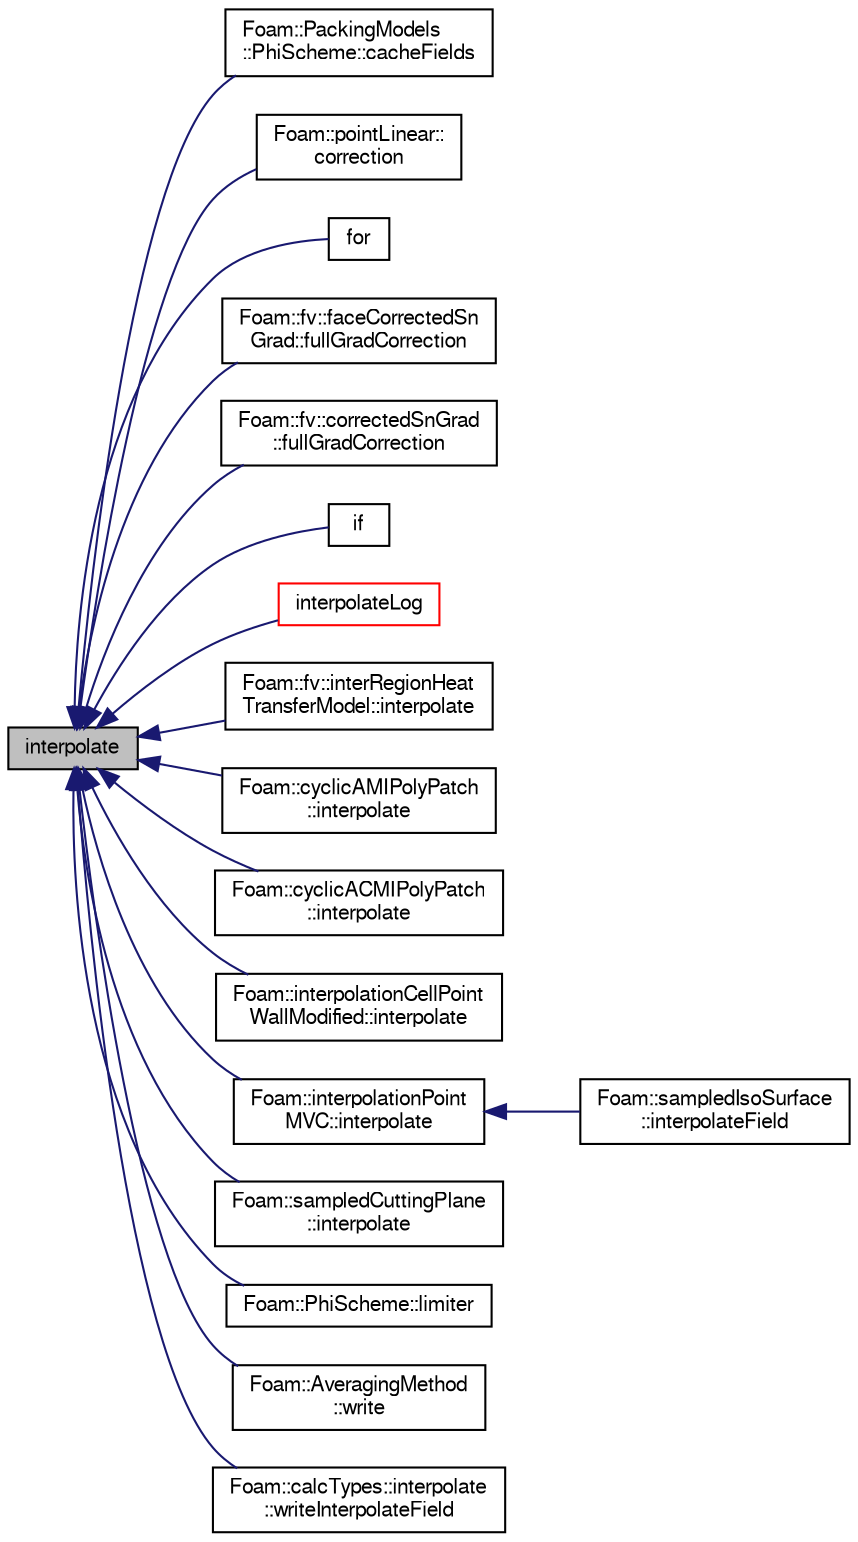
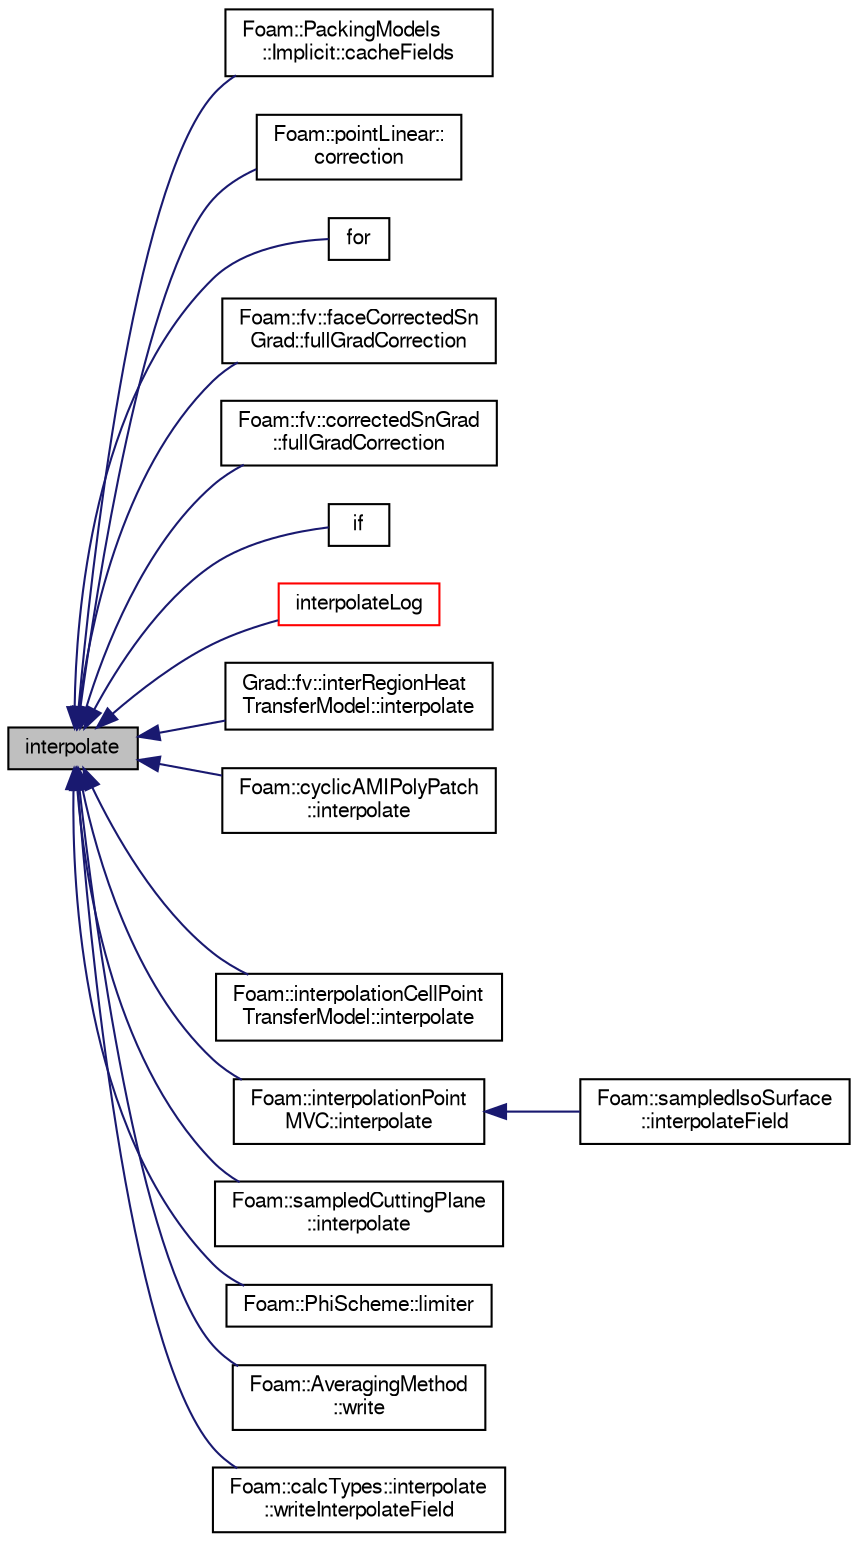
  digraph {
    rankdir=LR
    node [color=black fontname=FreeSans fontsize=10 shape=record]
    edge [color=midnightblue dir=back fontname=FreeSans fontsize=10 labelfontname=FreeSans labelfontsize=10 style=solid]
    n1 [fillcolor=grey75 fontcolor=black height=0.2 label=interpolate style=filled width=0.4]
-   n2 [height=0.2 label="Foam::PackingModels\l::PhiScheme::cacheFields" width=0.4]
+   n2 [height=0.2 label="Foam::PackingModels\l::Implicit::cacheFields" width=0.4]
    n3 [height=0.2 label="Foam::pointLinear::\lcorrection" width=0.4]
    n4 [height=0.2 label=for width=0.4]
    n5 [height=0.2 label="Foam::fv::faceCorrectedSn\lGrad::fullGradCorrection" width=0.4]
    n6 [height=0.2 label="Foam::fv::correctedSnGrad\l::fullGradCorrection" width=0.4]
    n7 [height=0.2 label=if width=0.4]
    n8 [color=red height=0.2 label=interpolateLog width=0.4]
-   n9 [height=0.2 label="Foam::fv::interRegionHeat\lTransferModel::interpolate" width=0.4]
+   n9 [height=0.2 label="Grad::fv::interRegionHeat\lTransferModel::interpolate" width=0.4]
    n10 [height=0.2 label="Foam::cyclicAMIPolyPatch\l::interpolate" width=0.4]
-   n11 [height=0.2 label="Foam::cyclicACMIPolyPatch\l::interpolate" width=0.4]
-   n12 [height=0.2 label="Foam::interpolationCellPoint\lWallModified::interpolate" width=0.4]
+   n12 [height=0.2 label="Foam::interpolationCellPoint\lTransferModel::interpolate" width=0.4]
    n13 [height=0.2 label="Foam::interpolationPoint\lMVC::interpolate" width=0.4]
    n14 [height=0.2 label="Foam::sampledCuttingPlane\l::interpolate" width=0.4]
    n15 [height=0.2 label="Foam::PhiScheme::limiter" width=0.4]
    n16 [height=0.2 label="Foam::AveragingMethod\l::write" width=0.4]
    n17 [height=0.2 label="Foam::calcTypes::interpolate\l::writeInterpolateField" width=0.4]
    n18 [height=0.2 label="Foam::sampledIsoSurface\l::interpolateField" width=0.4]
    n1 -> n2
    n1 -> n3
    n1 -> n4
    n1 -> n5
    n1 -> n6
    n1 -> n7
    n1 -> n8
    n1 -> n9
    n1 -> n10
-   n1 -> n11
    n1 -> n12
    n1 -> n13
    n1 -> n14
    n1 -> n15
    n1 -> n16
    n1 -> n17
    n13 -> n18
  }
